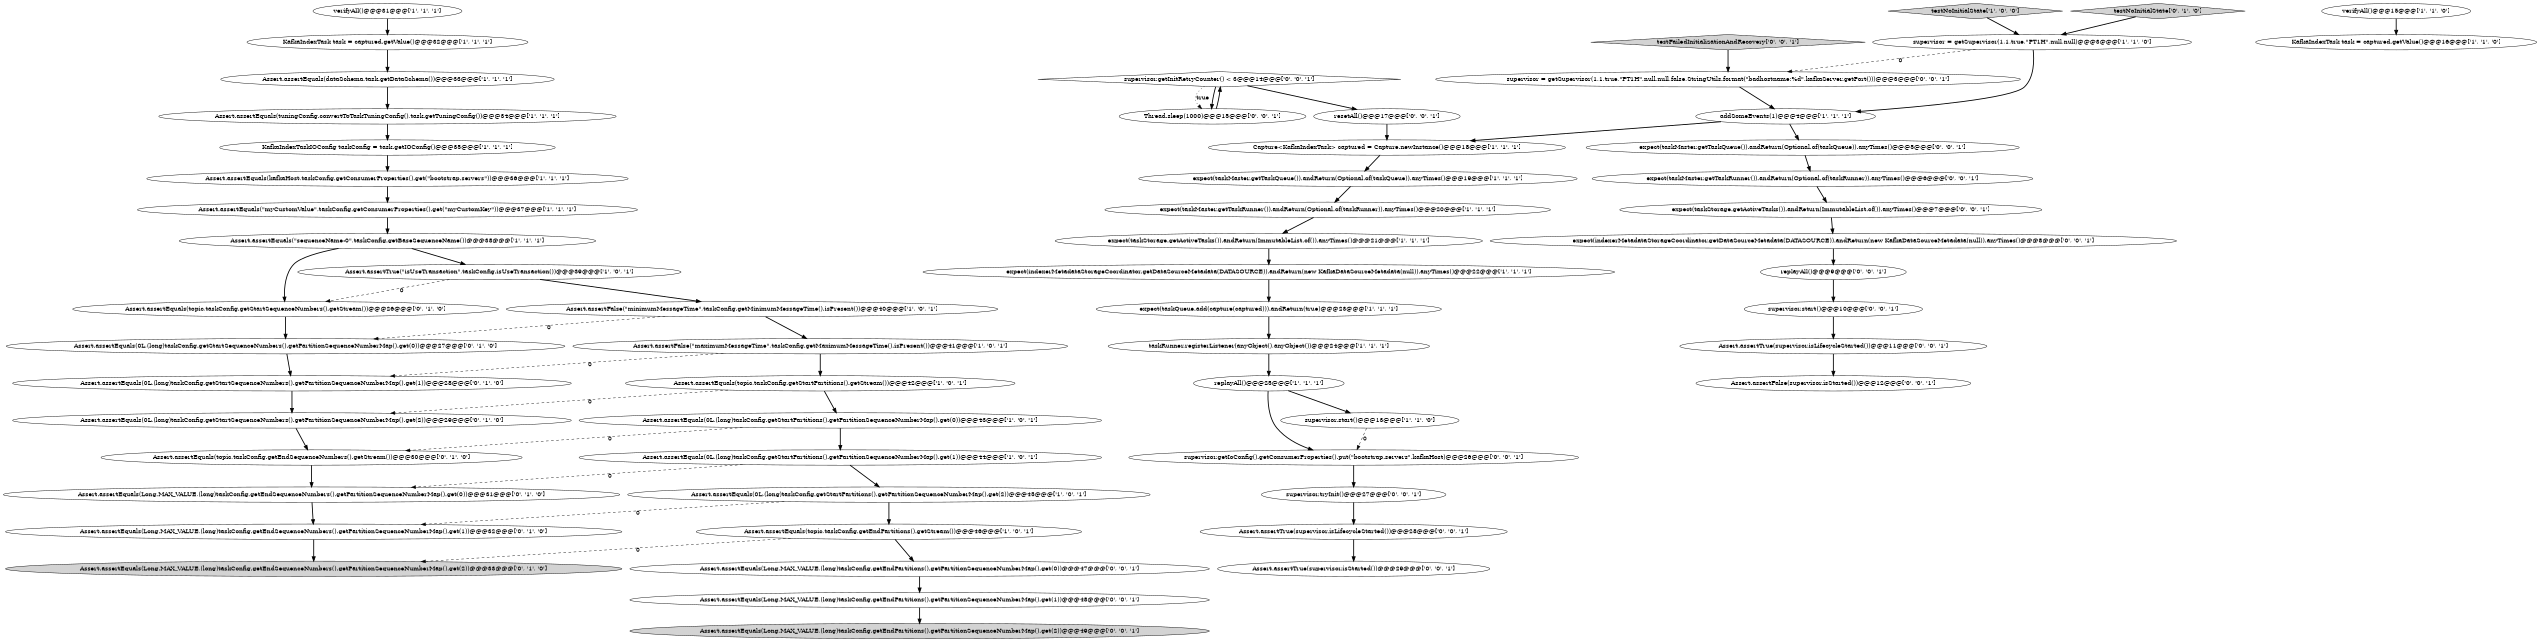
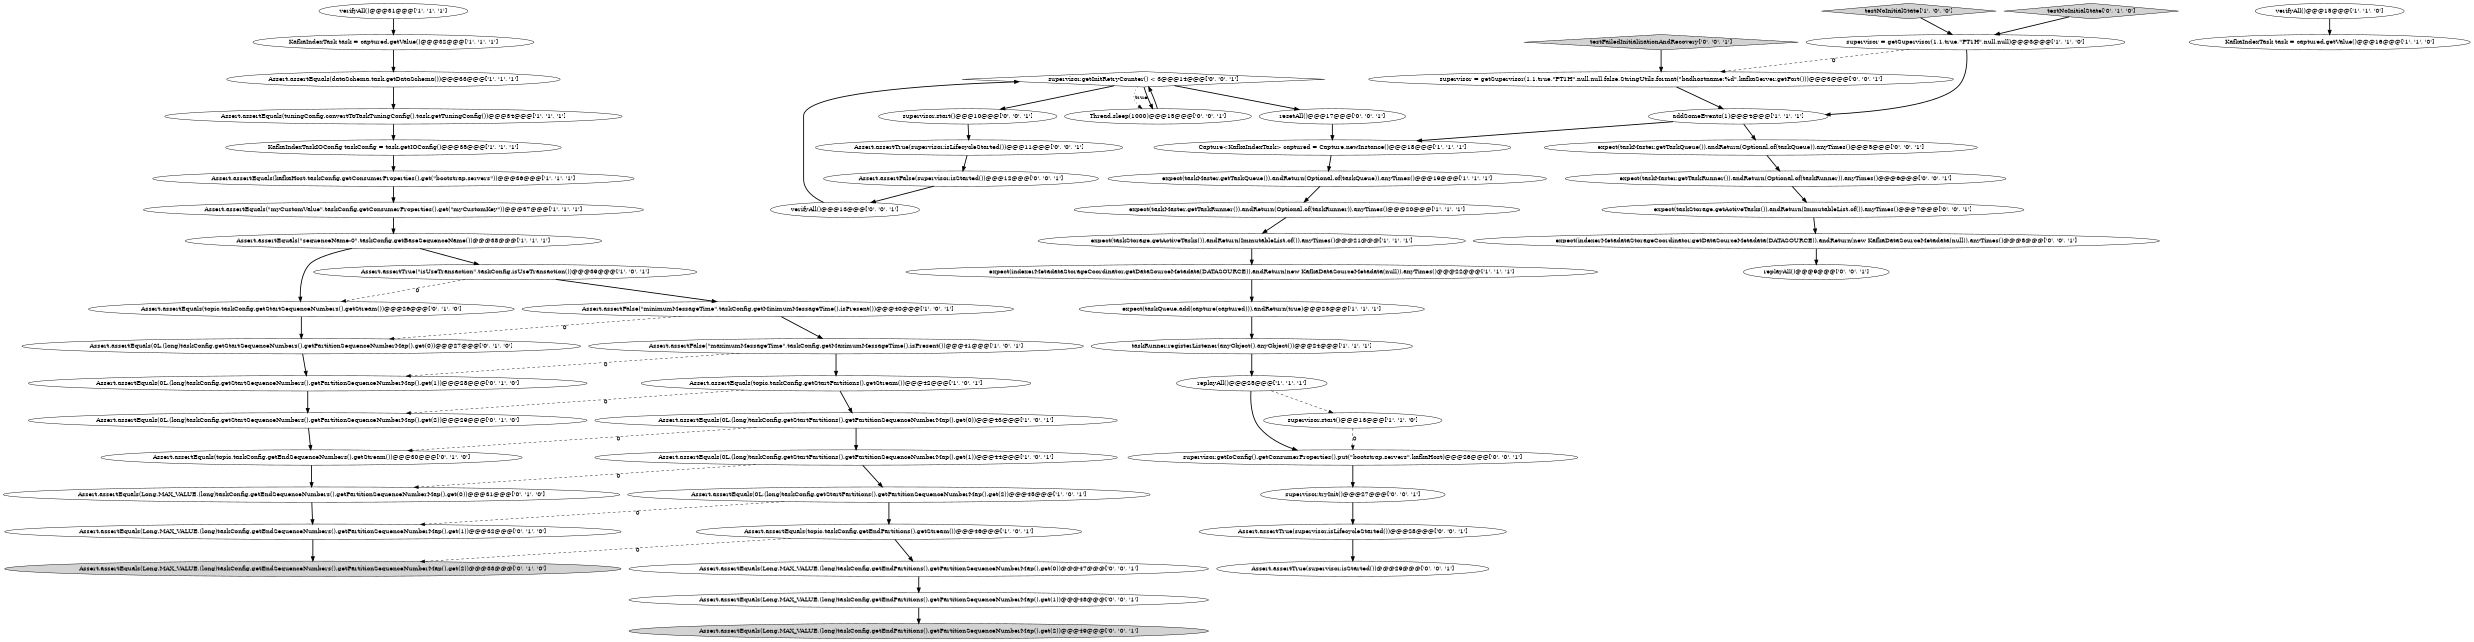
  digraph {
    node [fillcolor=white shape=ellipse style=filled]
    edge [style=bold]
    n1 [label="Assert.assertEquals(0L,(long)taskConfig.getStartPartitions().getPartitionSequenceNumberMap().get(2))@@@45@@@['1', '0', '1']"]
    n2 [label="Assert.assertEquals(Long.MAX_VALUE,(long)taskConfig.getEndSequenceNumbers().getPartitionSequenceNumberMap().get(1))@@@32@@@['0', '1', '0']"]
    n3 [label="Assert.assertEquals(topic,taskConfig.getEndPartitions().getStream())@@@46@@@['1', '0', '1']"]
    n4 [fillcolor=lightgray label="Assert.assertEquals(Long.MAX_VALUE,(long)taskConfig.getEndSequenceNumbers().getPartitionSequenceNumberMap().get(2))@@@33@@@['0', '1', '0']"]
    n5 [label="Assert.assertEquals(Long.MAX_VALUE,(long)taskConfig.getEndPartitions().getPartitionSequenceNumberMap().get(0))@@@47@@@['0', '0', '1']"]
    n6 [fillcolor=lightgray label="Assert.assertEquals(Long.MAX_VALUE,(long)taskConfig.getEndPartitions().getPartitionSequenceNumberMap().get(2))@@@49@@@['0', '0', '1']"]
    n7 [label="Assert.assertFalse(\"maximumMessageTime\",taskConfig.getMaximumMessageTime().isPresent())@@@41@@@['1', '0', '1']"]
    n8 [label="Assert.assertEquals(0L,(long)taskConfig.getStartSequenceNumbers().getPartitionSequenceNumberMap().get(1))@@@28@@@['0', '1', '0']"]
    n9 [label="Assert.assertEquals(topic,taskConfig.getStartPartitions().getStream())@@@42@@@['1', '0', '1']"]
    n10 [label="Assert.assertEquals(0L,(long)taskConfig.getStartSequenceNumbers().getPartitionSequenceNumberMap().get(2))@@@29@@@['0', '1', '0']"]
    n11 [label="Assert.assertEquals(0L,(long)taskConfig.getStartPartitions().getPartitionSequenceNumberMap().get(0))@@@43@@@['1', '0', '1']"]
    n12 [label="addSomeEvents(1)@@@4@@@['1', '1', '1']"]
    n13 [label="expect(taskMaster.getTaskQueue()).andReturn(Optional.of(taskQueue)).anyTimes()@@@5@@@['0', '0', '1']"]
    n14 [label="Capture<KafkaIndexTask> captured = Capture.newInstance()@@@18@@@['1', '1', '1']"]
    n15 [label="expect(taskMaster.getTaskRunner()).andReturn(Optional.of(taskRunner)).anyTimes()@@@6@@@['0', '0', '1']"]
    n16 [label="expect(taskMaster.getTaskQueue()).andReturn(Optional.of(taskQueue)).anyTimes()@@@19@@@['1', '1', '1']"]
    n17 [label="Assert.assertEquals(Long.MAX_VALUE,(long)taskConfig.getEndPartitions().getPartitionSequenceNumberMap().get(1))@@@48@@@['0', '0', '1']"]
    n18 [label="supervisor.start()@@@10@@@['0', '0', '1']"]
    n19 [label="Assert.assertTrue(supervisor.isLifecycleStarted())@@@11@@@['0', '0', '1']"]
    n20 [label="Assert.assertFalse(supervisor.isStarted())@@@12@@@['0', '0', '1']"]
    n21 [label="expect(indexerMetadataStorageCoordinator.getDataSourceMetadata(DATASOURCE)).andReturn(new KafkaDataSourceMetadata(null)).anyTimes()@@@8@@@['0', '0', '1']"]
    n22 [label="replayAll()@@@9@@@['0', '0', '1']"]
    n23 [label="Assert.assertEquals(topic,taskConfig.getEndSequenceNumbers().getStream())@@@30@@@['0', '1', '0']"]
    n24 [label="Assert.assertEquals(Long.MAX_VALUE,(long)taskConfig.getEndSequenceNumbers().getPartitionSequenceNumberMap().get(0))@@@31@@@['0', '1', '0']"]
    n25 [label="expect(taskStorage.getActiveTasks()).andReturn(ImmutableList.of()).anyTimes()@@@21@@@['1', '1', '1']"]
    n26 [label="expect(indexerMetadataStorageCoordinator.getDataSourceMetadata(DATASOURCE)).andReturn(new KafkaDataSourceMetadata(null)).anyTimes()@@@22@@@['1', '1', '1']"]
    n27 [label="expect(taskQueue.add(capture(captured))).andReturn(true)@@@23@@@['1', '1', '1']"]
    n28 [label="supervisor.getIoConfig().getConsumerProperties().put(\"bootstrap.servers\",kafkaHost)@@@26@@@['0', '0', '1']"]
    n29 [label="supervisor.tryInit()@@@27@@@['0', '0', '1']"]
    n30 [label="Assert.assertTrue(supervisor.isLifecycleStarted())@@@28@@@['0', '0', '1']"]
    n31 [label="Assert.assertEquals(dataSchema,task.getDataSchema())@@@33@@@['1', '1', '1']"]
    n32 [label="Assert.assertEquals(tuningConfig.convertToTaskTuningConfig(),task.getTuningConfig())@@@34@@@['1', '1', '1']"]
    n33 [label="KafkaIndexTaskIOConfig taskConfig = task.getIOConfig()@@@35@@@['1', '1', '1']"]
    n34 [label="Assert.assertEquals(0L,(long)taskConfig.getStartPartitions().getPartitionSequenceNumberMap().get(1))@@@44@@@['1', '0', '1']"]
    n35 [label="KafkaIndexTask task = captured.getValue()@@@16@@@['1', '1', '0']"]
    n36 [label="verifyAll()@@@15@@@['1', '1', '0']"]
    n37 [label="expect(taskStorage.getActiveTasks()).andReturn(ImmutableList.of()).anyTimes()@@@7@@@['0', '0', '1']"]
+   n38 [label="verifyAll()@@@13@@@['0', '0', '1']"]
    n39 [label="supervisor.getInitRetryCounter() < 3@@@14@@@['0', '0', '1']" shape=diamond]
    n40 [fillcolor=lightgray label="testNoInitialState['1', '0', '0']" shape=diamond]
    n41 [label="supervisor = getSupervisor(1,1,true,\"PT1H\",null,null)@@@3@@@['1', '1', '0']"]
    n42 [label="supervisor = getSupervisor(1,1,true,\"PT1H\",null,null,false,StringUtils.format(\"badhostname:%d\",kafkaServer.getPort()))@@@3@@@['0', '0', '1']"]
    n43 [label="Assert.assertEquals(topic,taskConfig.getStartSequenceNumbers().getStream())@@@26@@@['0', '1', '0']"]
    n44 [label="Assert.assertEquals(0L,(long)taskConfig.getStartSequenceNumbers().getPartitionSequenceNumberMap().get(0))@@@27@@@['0', '1', '0']"]
    n45 [label="expect(taskMaster.getTaskRunner()).andReturn(Optional.of(taskRunner)).anyTimes()@@@20@@@['1', '1', '1']"]
    n46 [label="Thread.sleep(1000)@@@15@@@['0', '0', '1']"]
    n47 [label="resetAll()@@@17@@@['0', '0', '1']"]
    n48 [label="taskRunner.registerListener(anyObject(),anyObject())@@@24@@@['1', '1', '1']"]
    n49 [label="replayAll()@@@25@@@['1', '1', '1']"]
    n50 [label="Assert.assertEquals(kafkaHost,taskConfig.getConsumerProperties().get(\"bootstrap.servers\"))@@@36@@@['1', '1', '1']"]
    n51 [label="Assert.assertEquals(\"myCustomValue\",taskConfig.getConsumerProperties().get(\"myCustomKey\"))@@@37@@@['1', '1', '1']"]
    n52 [label="supervisor.start()@@@13@@@['1', '1', '0']"]
    n53 [label="Assert.assertTrue(supervisor.isStarted())@@@29@@@['0', '0', '1']"]
    n54 [label="Assert.assertTrue(\"isUseTransaction\",taskConfig.isUseTransaction())@@@39@@@['1', '0', '1']"]
    n55 [label="Assert.assertFalse(\"minimumMessageTime\",taskConfig.getMinimumMessageTime().isPresent())@@@40@@@['1', '0', '1']"]
    n56 [label="verifyAll()@@@31@@@['1', '1', '1']"]
    n57 [label="KafkaIndexTask task = captured.getValue()@@@32@@@['1', '1', '1']"]
    n58 [label="Assert.assertEquals(\"sequenceName-0\",taskConfig.getBaseSequenceName())@@@38@@@['1', '1', '1']"]
    n59 [fillcolor=lightgray label="testNoInitialState['0', '1', '0']" shape=diamond]
    n60 [fillcolor=lightgray label="testFailedInitializationAndRecovery['0', '0', '1']" shape=diamond]
    n1 -> n2 [label=0 style=dashed]
    n1 -> n3
    n2 -> n4
    n3 -> n4 [label=0 style=dashed]
    n3 -> n5
    n5 -> n17
    n7 -> n8 [label=0 style=dashed]
    n7 -> n9
    n8 -> n10
    n9 -> n10 [label=0 style=dashed]
    n9 -> n11
    n10 -> n23
    n11 -> n23 [label=0 style=dashed]
    n11 -> n34
    n12 -> n13
    n12 -> n14
    n13 -> n15
    n14 -> n16
    n15 -> n37
    n16 -> n45
    n17 -> n6
    n18 -> n19
    n19 -> n20
+   n20 -> n38
    n21 -> n22
-   n22 -> n18
+   n39 -> n18
    n23 -> n24
    n24 -> n2
    n25 -> n26
    n26 -> n27
    n27 -> n48
    n28 -> n29
    n29 -> n30
    n30 -> n53
    n31 -> n32
    n32 -> n33
    n33 -> n50
    n34 -> n1
    n34 -> n24 [label=0 style=dashed]
    n36 -> n35
    n37 -> n21
+   n38 -> n39
    n39 -> n46 [label=true style=dotted]
    n39 -> n46
    n39 -> n47
    n40 -> n41
    n41 -> n12
    n41 -> n42 [label=0 style=dashed]
    n42 -> n12
    n43 -> n44
    n44 -> n8
    n45 -> n25
    n46 -> n39
    n47 -> n14
    n48 -> n49
    n49 -> n28
-   n49 -> n52
+   n49 -> n52 [style=dashed]
    n50 -> n51
    n51 -> n58
    n52 -> n28 [label=0 style=dashed]
    n54 -> n43 [label=0 style=dashed]
    n54 -> n55
    n55 -> n7
    n55 -> n44 [label=0 style=dashed]
    n56 -> n57
    n57 -> n31
    n58 -> n43
    n58 -> n54
    n59 -> n41
    n60 -> n42
  }
